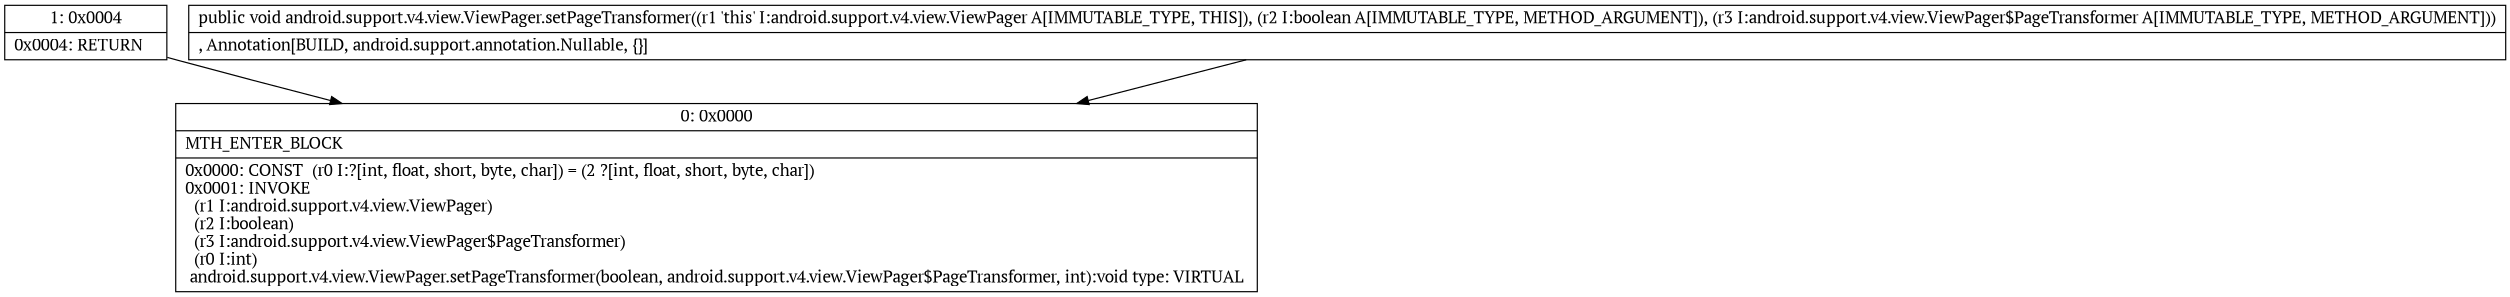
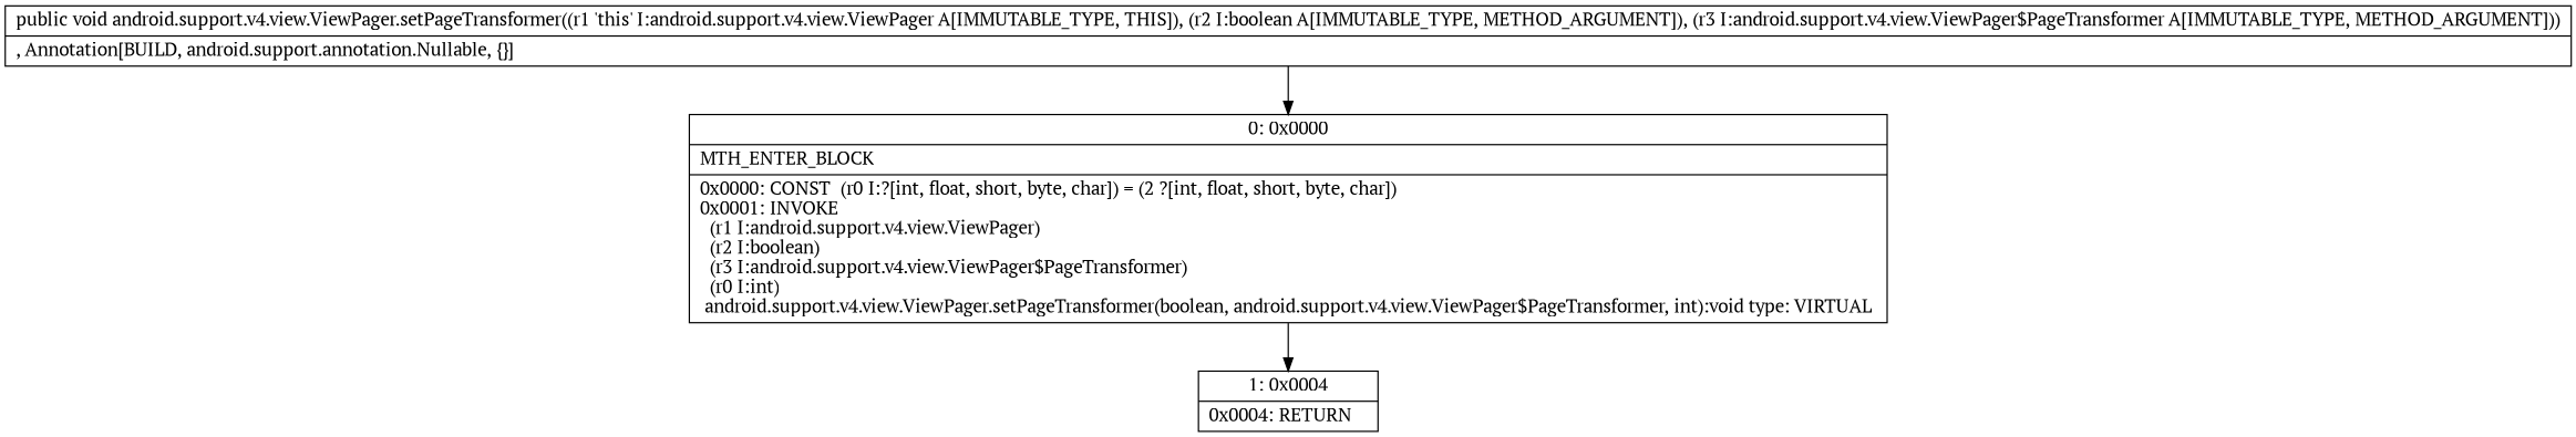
  digraph {
    fontname="PT Serif"
    node [shape=record fontname="PT Serif"]
    edge [fontname="PT Serif"]
    n1 [label="{0\:\ 0x0000|MTH_ENTER_BLOCK\l|0x0000: CONST  (r0 I:?[int, float, short, byte, char]) = (2 ?[int, float, short, byte, char]) \l0x0001: INVOKE  \l  (r1 I:android.support.v4.view.ViewPager)\l  (r2 I:boolean)\l  (r3 I:android.support.v4.view.ViewPager$PageTransformer)\l  (r0 I:int)\l android.support.v4.view.ViewPager.setPageTransformer(boolean, android.support.v4.view.ViewPager$PageTransformer, int):void type: VIRTUAL \l}"]
    n2 [label="{1\:\ 0x0004|0x0004: RETURN   \l}"]
    n3 [label="{public void android.support.v4.view.ViewPager.setPageTransformer((r1 'this' I:android.support.v4.view.ViewPager A[IMMUTABLE_TYPE, THIS]), (r2 I:boolean A[IMMUTABLE_TYPE, METHOD_ARGUMENT]), (r3 I:android.support.v4.view.ViewPager$PageTransformer A[IMMUTABLE_TYPE, METHOD_ARGUMENT]))  | , Annotation[BUILD, android.support.annotation.Nullable, \{\}]\l}"]
-   n2 -> n1
+   n1 -> n2
    n3 -> n1
  }
